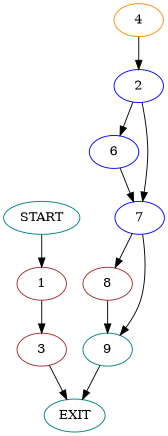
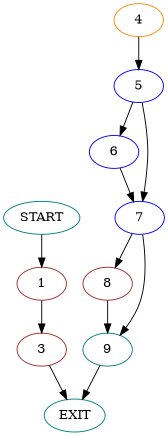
  digraph {
    node [color=teal]
    n1 [label=START]
    1 [color=brown]
    3 [color=brown]
    n4 [label=EXIT]
    4 [color=darkorange]
-   5 [color=blue label=2]
+   5 [color=blue]
    6 [color=blue]
    7 [color=blue]
    8 [color=brown]
    9
    n1 -> 1
    1 -> 3
    3 -> n4
    4 -> 5
    5 -> 6
    5 -> 7
    6 -> 7
    7 -> 8
    7 -> 9
    8 -> 9
    9 -> n4
  }
